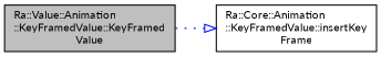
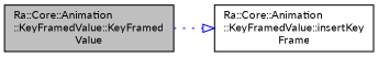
  digraph {
    rankdir=LR
    fontname=Lato
    node [color=black fontname=Lato fontsize=10 shape=record style=filled]
-   n1 [fillcolor=grey75 fontcolor=black height=0.2 label="Ra::Value::Animation\l::KeyFramedValue::KeyFramed\lValue" width=0.4]
+   n1 [fillcolor=grey75 fontcolor=black height=0.2 label="Ra::Core::Animation\l::KeyFramedValue::KeyFramed\lValue" width=0.4]
    n2 [fillcolor=white height=0.2 label="Ra::Core::Animation\l::KeyFramedValue::insertKey\lFrame" width=0.4]
    n1 -> n2 [color=blue fontname=Lato fontsize=10 labelfontname=Helvetica labelfontsize=10 style=dotted arrowhead=onormal]
  }
